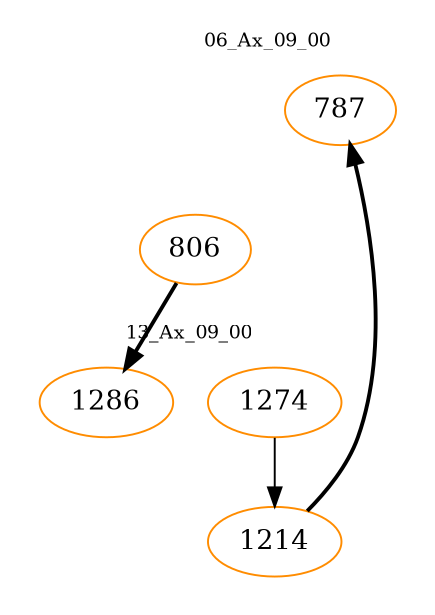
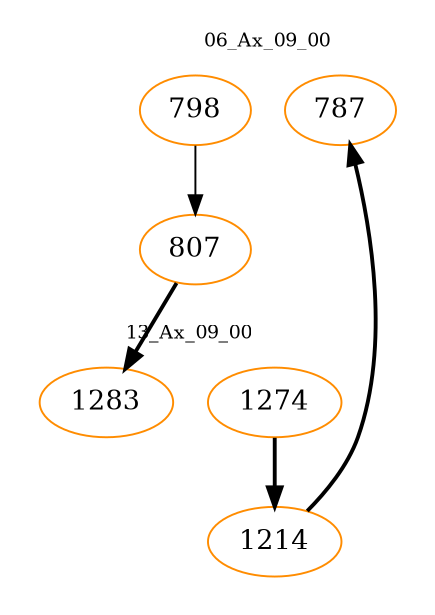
  digraph {
    node [color=darkorange]
    edge [color=black style=solid]
+   n1 [label=798]
    n2 [label=787]
-   n3 [label=806]
+   n3 [label=807]
    n4 [label=1274]
    n5 [label=1214]
-   n6 [label=1286]
+   n6 [label=1283]
    subgraph cluster_1 {
      color=white
      fontsize=10
      label="06_Ax_09_00"
+     n1
      n2
      n3
    }
    subgraph cluster_2 {
      color=white
      fontsize=10
      label="13_Ax_09_00"
      n4
      n5
      n6
    }
+   n1 -> n3
    n3 -> n6 [style=bold]
-   n4 -> n5
+   n4 -> n5 [style=bold]
    n5 -> n2 [style=bold]
  }
